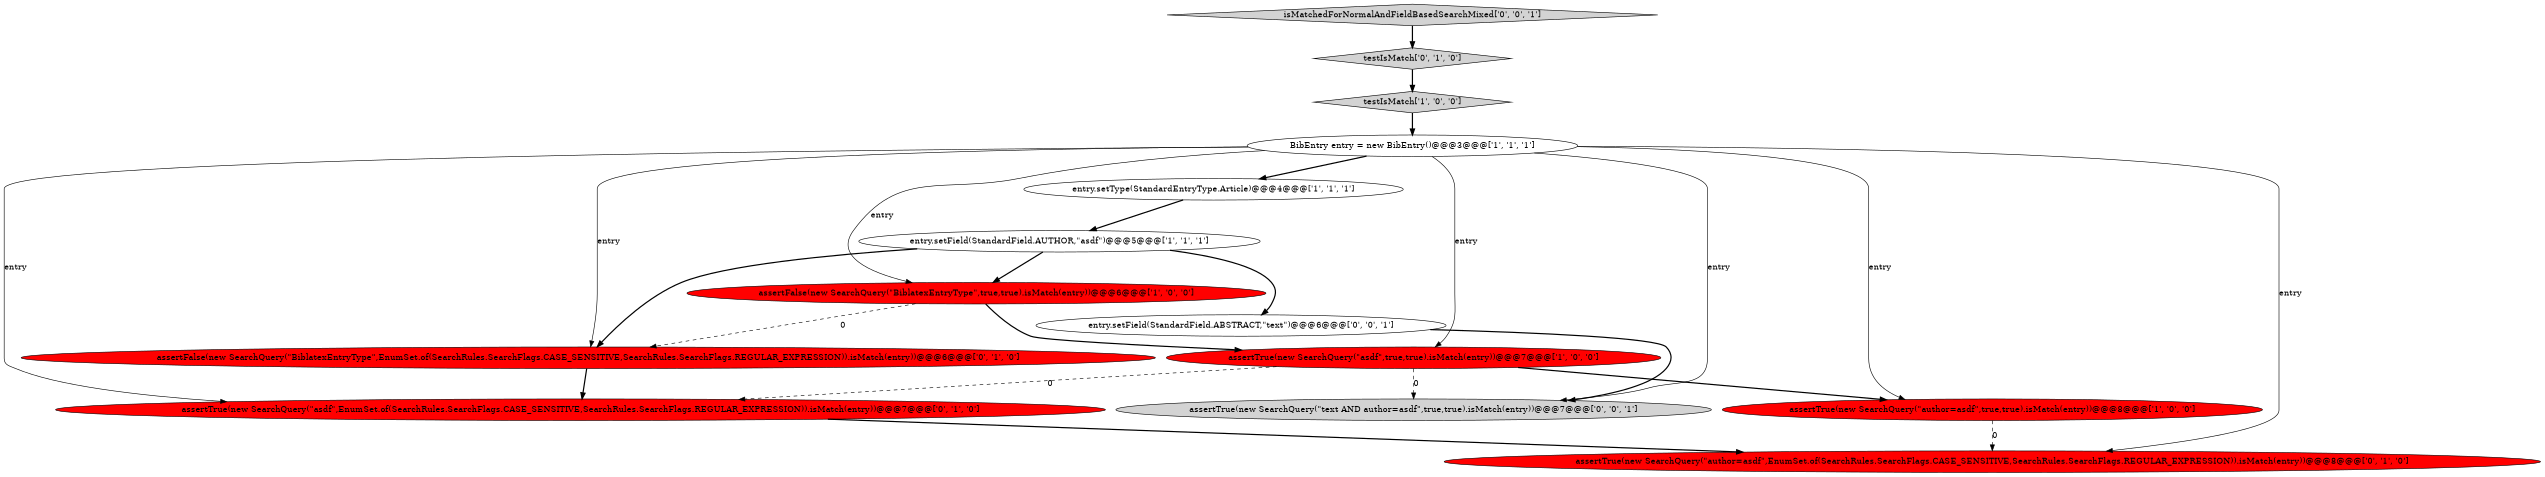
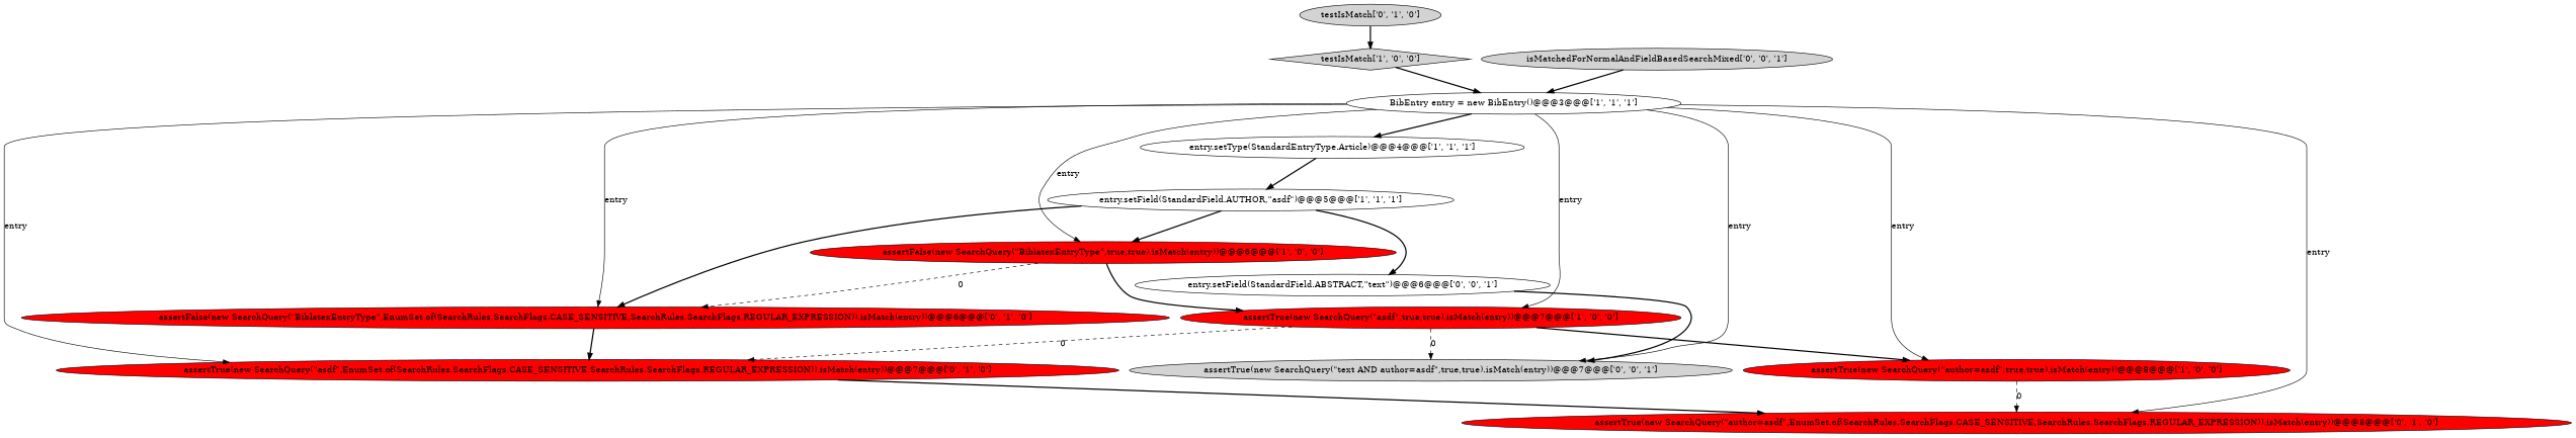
  digraph {
    node [fillcolor=red shape=ellipse style=filled]
    edge [style=bold]
    n1 [label="assertTrue(new SearchQuery(\"asdf\",EnumSet.of(SearchRules.SearchFlags.CASE_SENSITIVE,SearchRules.SearchFlags.REGULAR_EXPRESSION)).isMatch(entry))@@@7@@@['0', '1', '0']"]
    n2 [label="assertTrue(new SearchQuery(\"author=asdf\",EnumSet.of(SearchRules.SearchFlags.CASE_SENSITIVE,SearchRules.SearchFlags.REGULAR_EXPRESSION)).isMatch(entry))@@@8@@@['0', '1', '0']"]
    n3 [fillcolor=white label="entry.setField(StandardField.AUTHOR,\"asdf\")@@@5@@@['1', '1', '1']"]
    n4 [fillcolor=white label="entry.setField(StandardField.ABSTRACT,\"text\")@@@6@@@['0', '0', '1']"]
    n5 [label="assertFalse(new SearchQuery(\"BiblatexEntryType\",EnumSet.of(SearchRules.SearchFlags.CASE_SENSITIVE,SearchRules.SearchFlags.REGULAR_EXPRESSION)).isMatch(entry))@@@6@@@['0', '1', '0']"]
    n6 [label="assertFalse(new SearchQuery(\"BiblatexEntryType\",true,true).isMatch(entry))@@@6@@@['1', '0', '0']"]
    n7 [fillcolor=lightgray label="assertTrue(new SearchQuery(\"text AND author=asdf\",true,true).isMatch(entry))@@@7@@@['0', '0', '1']"]
    n8 [label="assertTrue(new SearchQuery(\"asdf\",true,true).isMatch(entry))@@@7@@@['1', '0', '0']"]
-   n9 [fillcolor=lightgray label="testIsMatch['0', '1', '0']" shape=diamond]
+   n9 [fillcolor=lightgray label="testIsMatch['0', '1', '0']"]
    n10 [fillcolor=lightgray label="testIsMatch['1', '0', '0']" shape=diamond]
    n11 [fillcolor=white label="BibEntry entry = new BibEntry()@@@3@@@['1', '1', '1']"]
    n12 [label="assertTrue(new SearchQuery(\"author=asdf\",true,true).isMatch(entry))@@@8@@@['1', '0', '0']"]
    n13 [fillcolor=white label="entry.setType(StandardEntryType.Article)@@@4@@@['1', '1', '1']"]
-   n14 [fillcolor=lightgray label="isMatchedForNormalAndFieldBasedSearchMixed['0', '0', '1']" shape=diamond]
+   n14 [fillcolor=lightgray label="isMatchedForNormalAndFieldBasedSearchMixed['0', '0', '1']"]
    n1 -> n2
    n3 -> n4
    n3 -> n5
    n3 -> n6
    n4 -> n7
    n5 -> n1
    n6 -> n5 [label=0 style=dashed]
    n6 -> n8
    n8 -> n1 [label=0 style=dashed]
    n8 -> n7 [label=0 style=dashed]
    n8 -> n12
    n9 -> n10
    n10 -> n11
    n11 -> n1 [label=entry style=solid]
    n11 -> n2 [label=entry style=solid]
    n11 -> n5 [label=entry style=solid]
    n11 -> n6 [label=entry style=solid]
    n11 -> n7 [label=entry style=solid]
    n11 -> n8 [label=entry style=solid]
    n11 -> n12 [label=entry style=solid]
    n11 -> n13
    n12 -> n2 [label=0 style=dashed]
    n13 -> n3
-   n14 -> n9
+   n14 -> n11
  }
